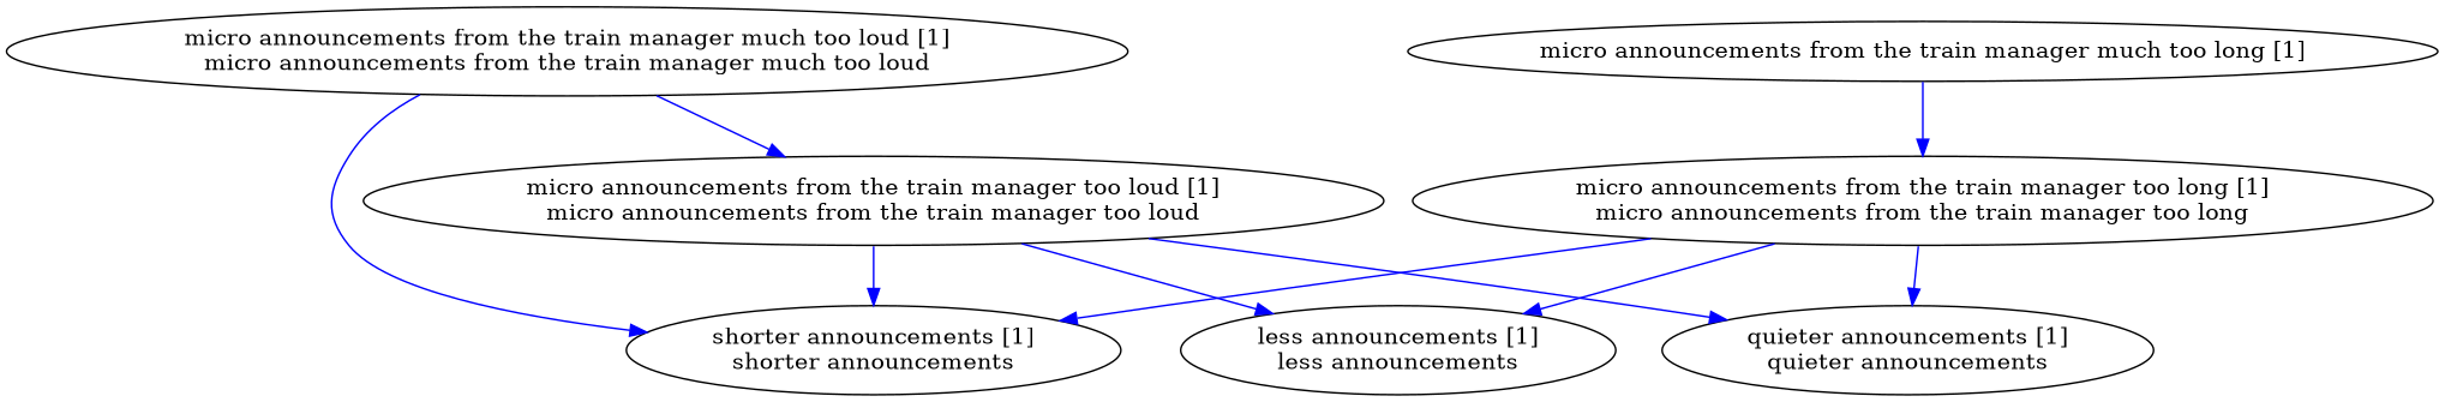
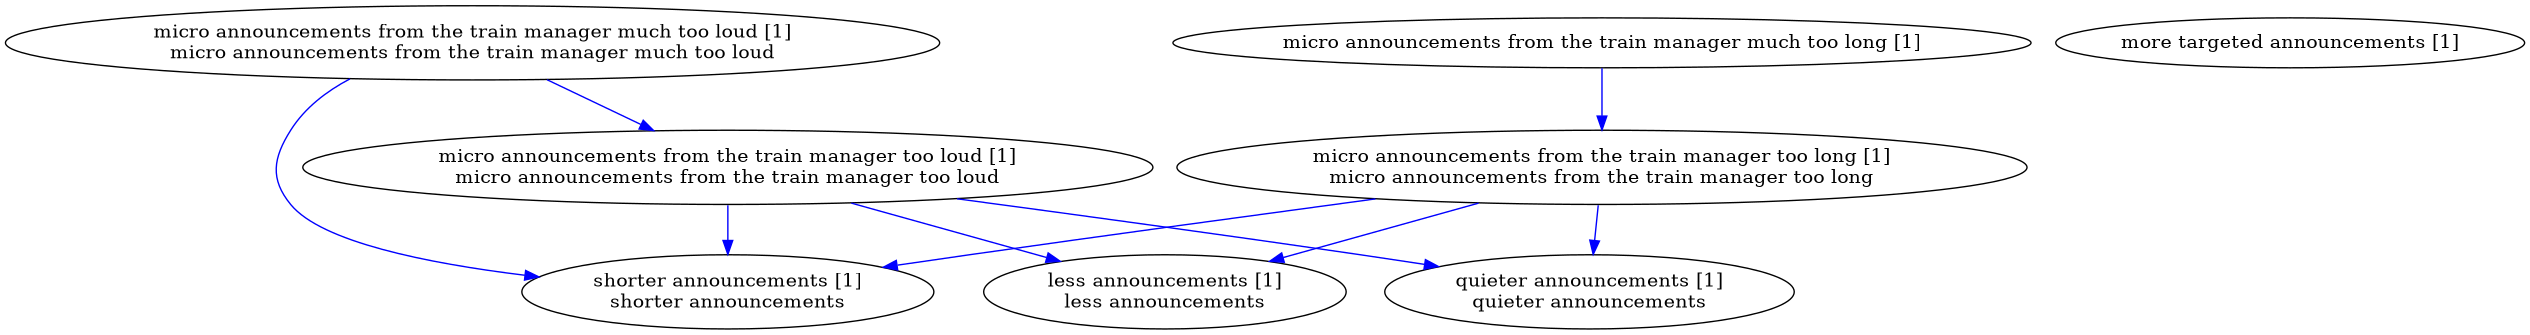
  digraph {
    edge [color=blue]
    "micro announcements from the train manager much too loud [1]\nmicro announcements from the train manager much too loud"
    "micro announcements from the train manager too loud [1]\nmicro announcements from the train manager too loud"
    "shorter announcements [1]\nshorter announcements"
    "less announcements [1]\nless announcements"
    "quieter announcements [1]\nquieter announcements"
    "micro announcements from the train manager much too long [1]"
    "micro announcements from the train manager too long [1]\nmicro announcements from the train manager too long"
+   "more targeted announcements [1]"
    "micro announcements from the train manager much too loud [1]\nmicro announcements from the train manager much too loud" -> "micro announcements from the train manager too loud [1]\nmicro announcements from the train manager too loud"
    "micro announcements from the train manager much too loud [1]\nmicro announcements from the train manager much too loud" -> "shorter announcements [1]\nshorter announcements"
    "micro announcements from the train manager too loud [1]\nmicro announcements from the train manager too loud" -> "shorter announcements [1]\nshorter announcements"
    "micro announcements from the train manager too loud [1]\nmicro announcements from the train manager too loud" -> "less announcements [1]\nless announcements"
    "micro announcements from the train manager too loud [1]\nmicro announcements from the train manager too loud" -> "quieter announcements [1]\nquieter announcements"
    "micro announcements from the train manager much too long [1]" -> "micro announcements from the train manager too long [1]\nmicro announcements from the train manager too long"
    "micro announcements from the train manager too long [1]\nmicro announcements from the train manager too long" -> "shorter announcements [1]\nshorter announcements"
    "micro announcements from the train manager too long [1]\nmicro announcements from the train manager too long" -> "less announcements [1]\nless announcements"
    "micro announcements from the train manager too long [1]\nmicro announcements from the train manager too long" -> "quieter announcements [1]\nquieter announcements"
  }
